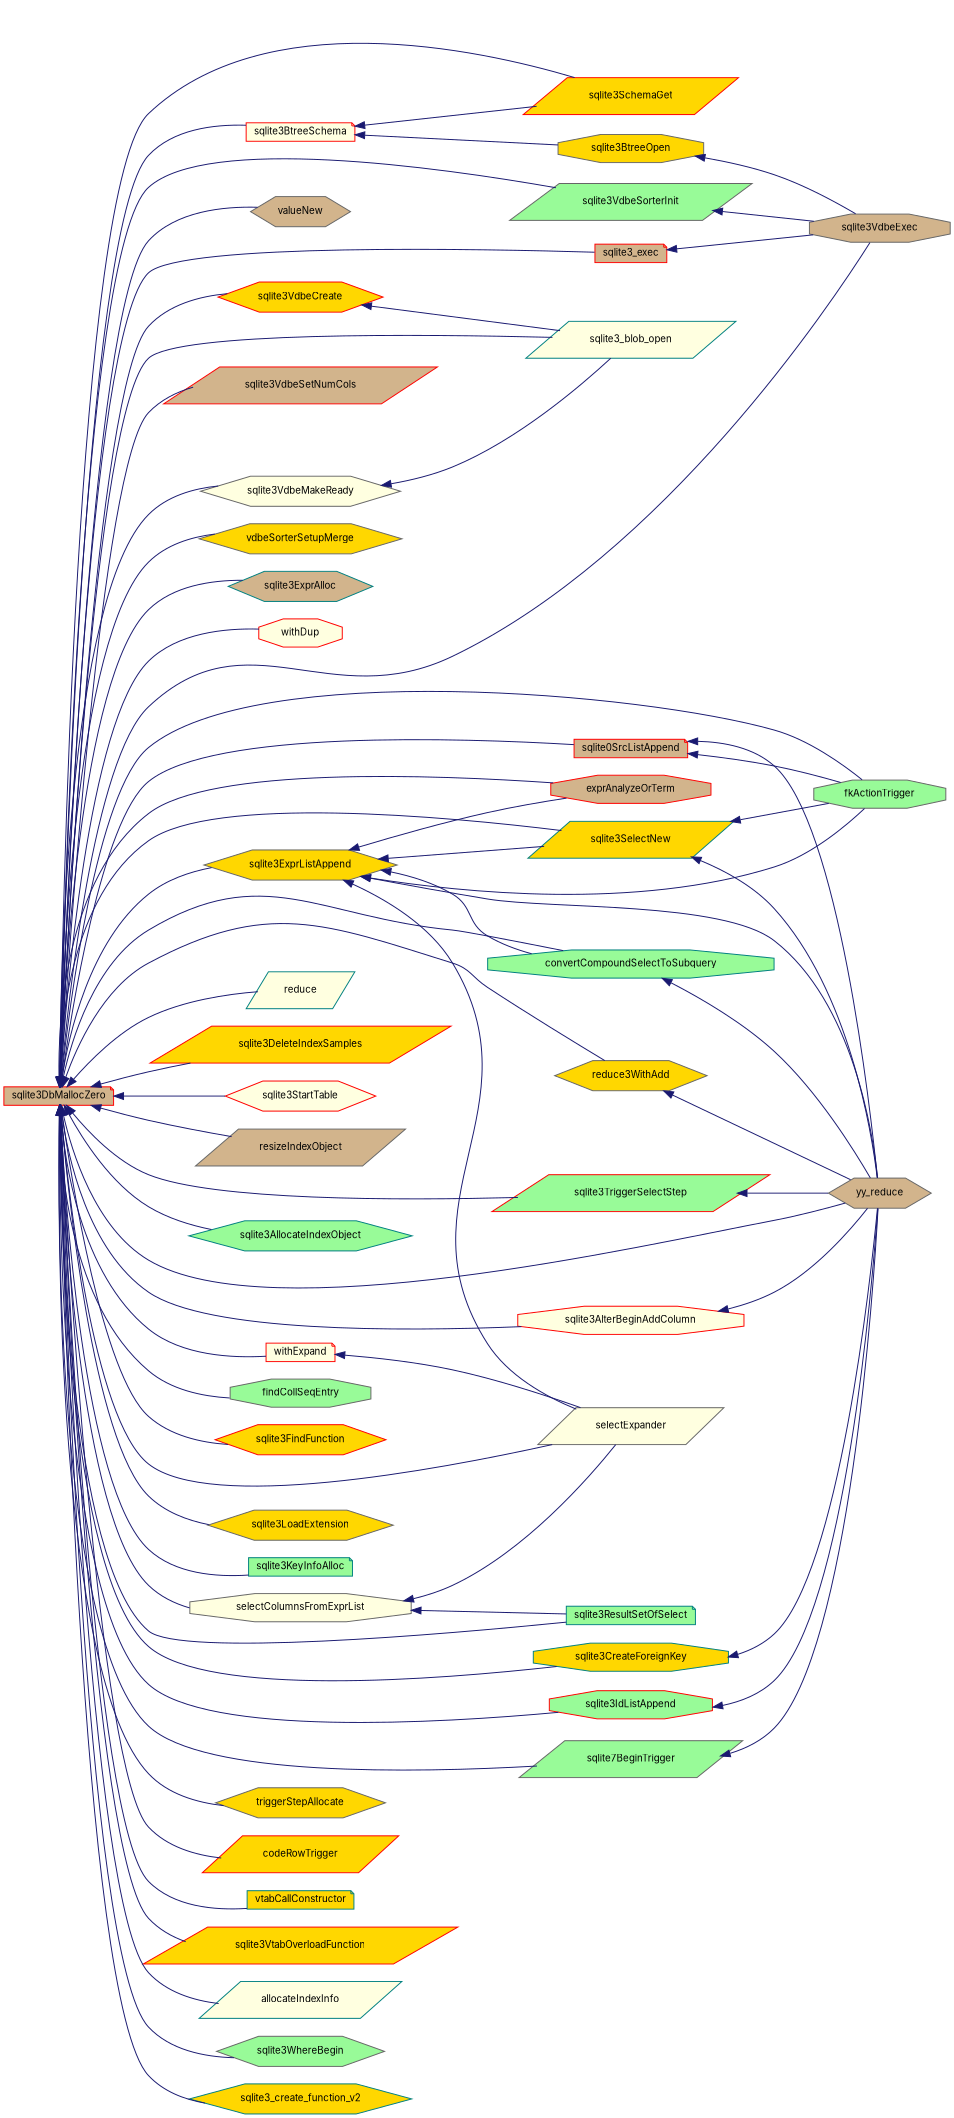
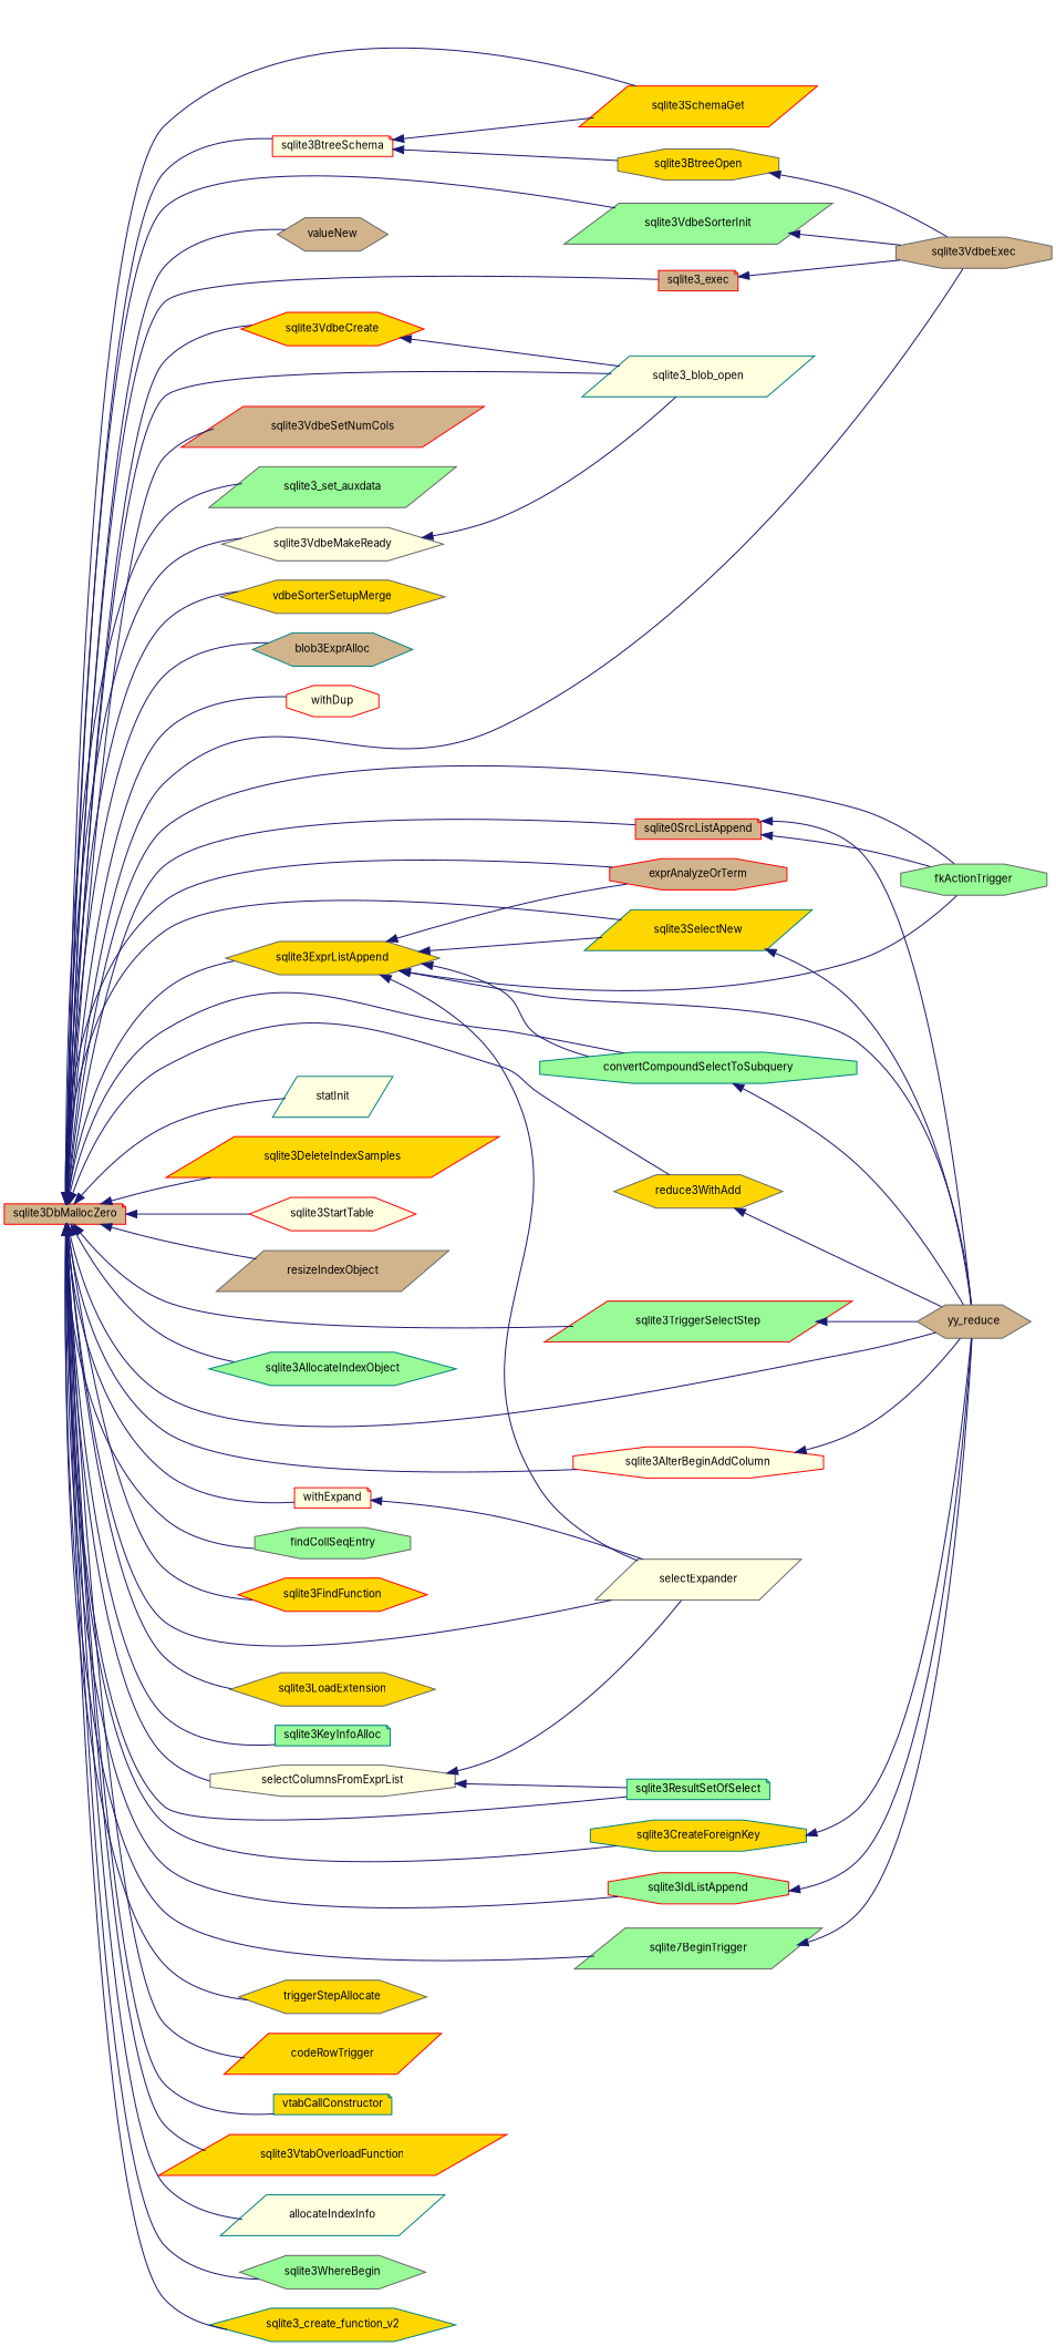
  digraph {
    fontname=Inter
    rankdir=LR
    node [color=gray40 fillcolor=gold fontname=Inter fontsize=10 shape=parallelogram style=filled]
    edge [color=midnightblue dir=back fontname=Inter fontsize=10 labelfontname=FreeSans labelfontsize=10 style=solid]
    n1 [color=red fillcolor=tan fontcolor=black height=0.2 label=sqlite3DbMallocZero shape=note width=0.4]
    n2 [color=red fillcolor=lightyellow height=0.2 label=sqlite3BtreeSchema shape=note width=0.4]
    n3 [fillcolor=tan height=0.2 label=sqlite3VdbeExec shape=octagon width=0.4]
    n4 [color=red height=0.2 label=sqlite3SchemaGet width=0.4]
    n5 [fillcolor=tan height=0.2 label=valueNew shape=hexagon width=0.4]
    n6 [color=red height=0.2 label=sqlite3VdbeCreate shape=hexagon width=0.4]
    n7 [color=teal fillcolor=lightyellow height=0.2 label=sqlite3_blob_open width=0.4]
    n8 [fillcolor=lightyellow height=0.2 label=sqlite3VdbeMakeReady shape=hexagon width=0.4]
    n9 [color=red fillcolor=tan height=0.2 label=sqlite3VdbeSetNumCols width=0.4]
+   n10 [fillcolor=palegreen height=0.2 label=sqlite3_set_auxdata width=0.4]
    n11 [fillcolor=palegreen height=0.2 label=sqlite3VdbeSorterInit width=0.4]
    n12 [height=0.2 label=vdbeSorterSetupMerge shape=hexagon width=0.4]
-   n13 [color=teal fillcolor=tan height=0.2 label=sqlite3ExprAlloc shape=hexagon width=0.4]
+   n13 [color=teal fillcolor=tan height=0.2 label=blob3ExprAlloc shape=hexagon width=0.4]
    n14 [color=red fillcolor=lightyellow height=0.2 label=withDup shape=octagon width=0.4]
    n15 [height=0.2 label=sqlite3ExprListAppend shape=hexagon width=0.4]
    n16 [fillcolor=palegreen height=0.2 label=fkActionTrigger shape=octagon width=0.4]
    n17 [color=teal height=0.2 label=sqlite3SelectNew width=0.4]
    n18 [fillcolor=tan height=0.2 label=yy_reduce shape=hexagon width=0.4]
    n19 [color=teal fillcolor=palegreen height=0.2 label=convertCompoundSelectToSubquery shape=octagon width=0.4]
    n20 [fillcolor=lightyellow height=0.2 label=selectExpander width=0.4]
    n21 [color=red fillcolor=tan height=0.2 label=exprAnalyzeOrTerm shape=octagon width=0.4]
    n22 [color=red fillcolor=lightyellow height=0.2 label=sqlite3AlterBeginAddColumn shape=octagon width=0.4]
-   n23 [color=teal fillcolor=lightyellow height=0.2 label=reduce width=0.4]
+   n23 [color=teal fillcolor=lightyellow height=0.2 label=statInit width=0.4]
    n24 [color=red height=0.2 label=sqlite3DeleteIndexSamples width=0.4]
    n25 [color=red fillcolor=lightyellow height=0.2 label=sqlite3StartTable shape=hexagon width=0.4]
    n26 [fillcolor=tan height=0.2 label=resizeIndexObject width=0.4]
    n27 [color=teal height=0.2 label=sqlite3CreateForeignKey shape=octagon width=0.4]
    n28 [color=teal fillcolor=palegreen height=0.2 label=sqlite3AllocateIndexObject shape=hexagon width=0.4]
    n29 [color=red fillcolor=palegreen height=0.2 label=sqlite3IdListAppend shape=octagon width=0.4]
    n30 [color=red fillcolor=tan height=0.2 label=sqlite0SrcListAppend shape=note width=0.4]
    n31 [height=0.2 label=reduce3WithAdd shape=hexagon width=0.4]
    n32 [fillcolor=palegreen height=0.2 label=findCollSeqEntry shape=octagon width=0.4]
    n33 [color=red height=0.2 label=sqlite3FindFunction shape=hexagon width=0.4]
    n34 [color=red fillcolor=tan height=0.2 label=sqlite3_exec shape=note width=0.4]
    n35 [height=0.2 label=sqlite3LoadExtension shape=hexagon width=0.4]
    n36 [color=teal fillcolor=palegreen height=0.2 label=sqlite3KeyInfoAlloc shape=note width=0.4]
    n37 [fillcolor=lightyellow height=0.2 label=selectColumnsFromExprList shape=octagon width=0.4]
    n38 [color=teal fillcolor=palegreen height=0.2 label=sqlite3ResultSetOfSelect shape=note width=0.4]
    n39 [color=red fillcolor=lightyellow height=0.2 label=withExpand shape=note width=0.4]
    n40 [fillcolor=palegreen height=0.2 label=sqlite7BeginTrigger width=0.4]
    n41 [color=red fillcolor=palegreen height=0.2 label=sqlite3TriggerSelectStep width=0.4]
    n42 [height=0.2 label=triggerStepAllocate shape=hexagon width=0.4]
    n43 [color=red height=0.2 label=codeRowTrigger width=0.4]
    n44 [color=teal height=0.2 label=vtabCallConstructor shape=note width=0.4]
    n45 [color=red height=0.2 label=sqlite3VtabOverloadFunction width=0.4]
    n46 [color=teal fillcolor=lightyellow height=0.2 label=allocateIndexInfo width=0.4]
    n47 [fillcolor=palegreen height=0.2 label=sqlite3WhereBegin shape=hexagon width=0.4]
    n48 [color=teal height=0.2 label=sqlite3_create_function_v2 shape=hexagon width=0.4]
    n49 [height=0.2 label=sqlite3BtreeOpen shape=octagon width=0.4]
    n1 -> n2
    n1 -> n3
    n1 -> n4
    n1 -> n5
    n1 -> n6
    n1 -> n7
    n1 -> n8
    n1 -> n9
+   n1 -> n10
    n1 -> n11
    n1 -> n12
    n1 -> n13
    n1 -> n14
    n1 -> n15
    n1 -> n16
    n1 -> n17
    n1 -> n18
    n1 -> n19
    n1 -> n20
    n1 -> n21
    n1 -> n22
    n1 -> n23
    n1 -> n24
    n1 -> n25
    n1 -> n26
    n1 -> n27
    n1 -> n28
    n1 -> n29
    n1 -> n30
    n1 -> n31
    n1 -> n32
    n1 -> n33
    n1 -> n34
    n1 -> n35
    n1 -> n36
    n1 -> n37
    n1 -> n38
    n1 -> n39
    n1 -> n40
    n1 -> n41
    n1 -> n42
    n1 -> n43
    n1 -> n44
    n1 -> n45
    n1 -> n46
    n1 -> n47
    n1 -> n48
    n2 -> n4
    n2 -> n49
    n6 -> n7
    n8 -> n7
    n11 -> n3
    n15 -> n16
    n15 -> n17
    n15 -> n18
    n15 -> n19
    n15 -> n20
    n15 -> n21
-   n17 -> n16
    n17 -> n18
    n19 -> n18
    n22 -> n18
    n27 -> n18
    n29 -> n18
    n30 -> n16
    n30 -> n18
    n31 -> n18
    n34 -> n3
    n37 -> n20
    n37 -> n38
    n39 -> n20
    n40 -> n18
    n41 -> n18
    n49 -> n3
  }
